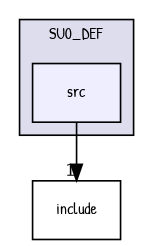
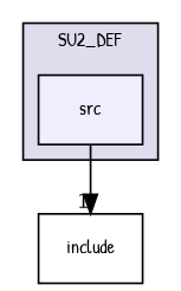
  digraph {
    compound=true
    fontname="Patrick Hand"
    node [fontname="Patrick Hand" fontsize=10 shape=box]
    n1 [fillcolor="#eeeeff" label=src pencolor=black style=filled]
    n2 [label=include]
    subgraph cluster_1 {
      bgcolor="#ddddee"
      fontsize=10
-     label=SU0_DEF
+     label=SU2_DEF
      pencolor=black
      n1
    }
    n1 -> n2 [headlabel=1 labeldistance=1.5 labelfontname=Helvetica labelfontsize=10 fontname="Patrick Hand"]
  }
